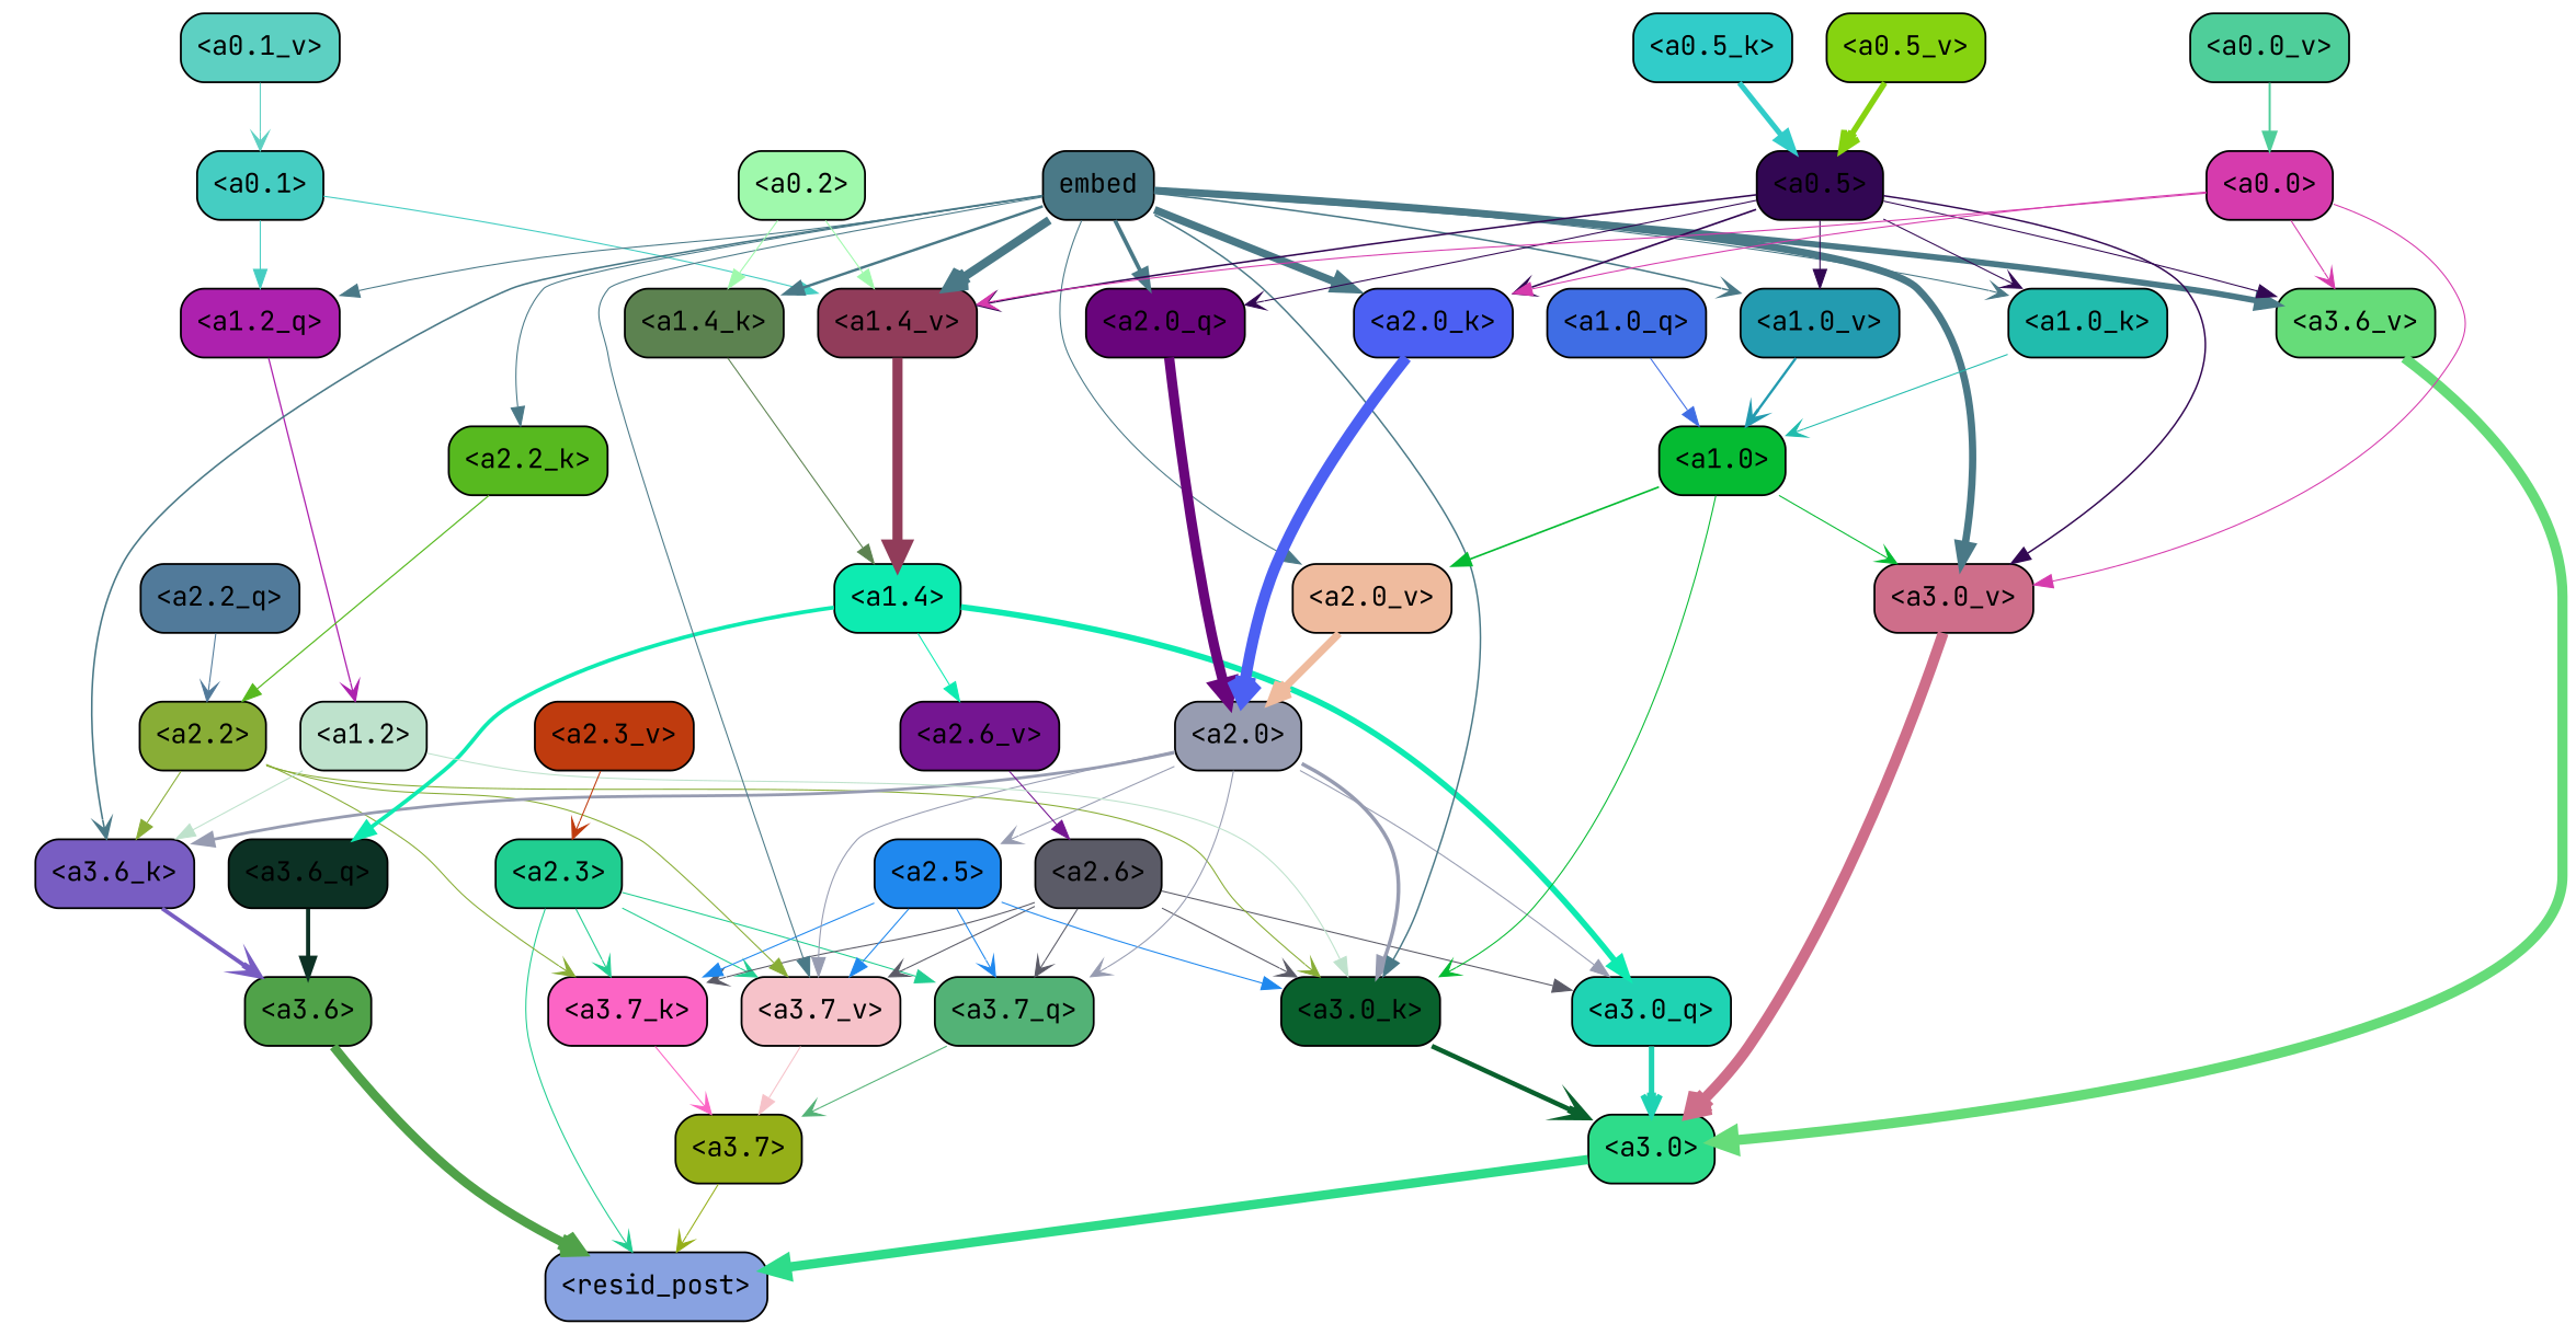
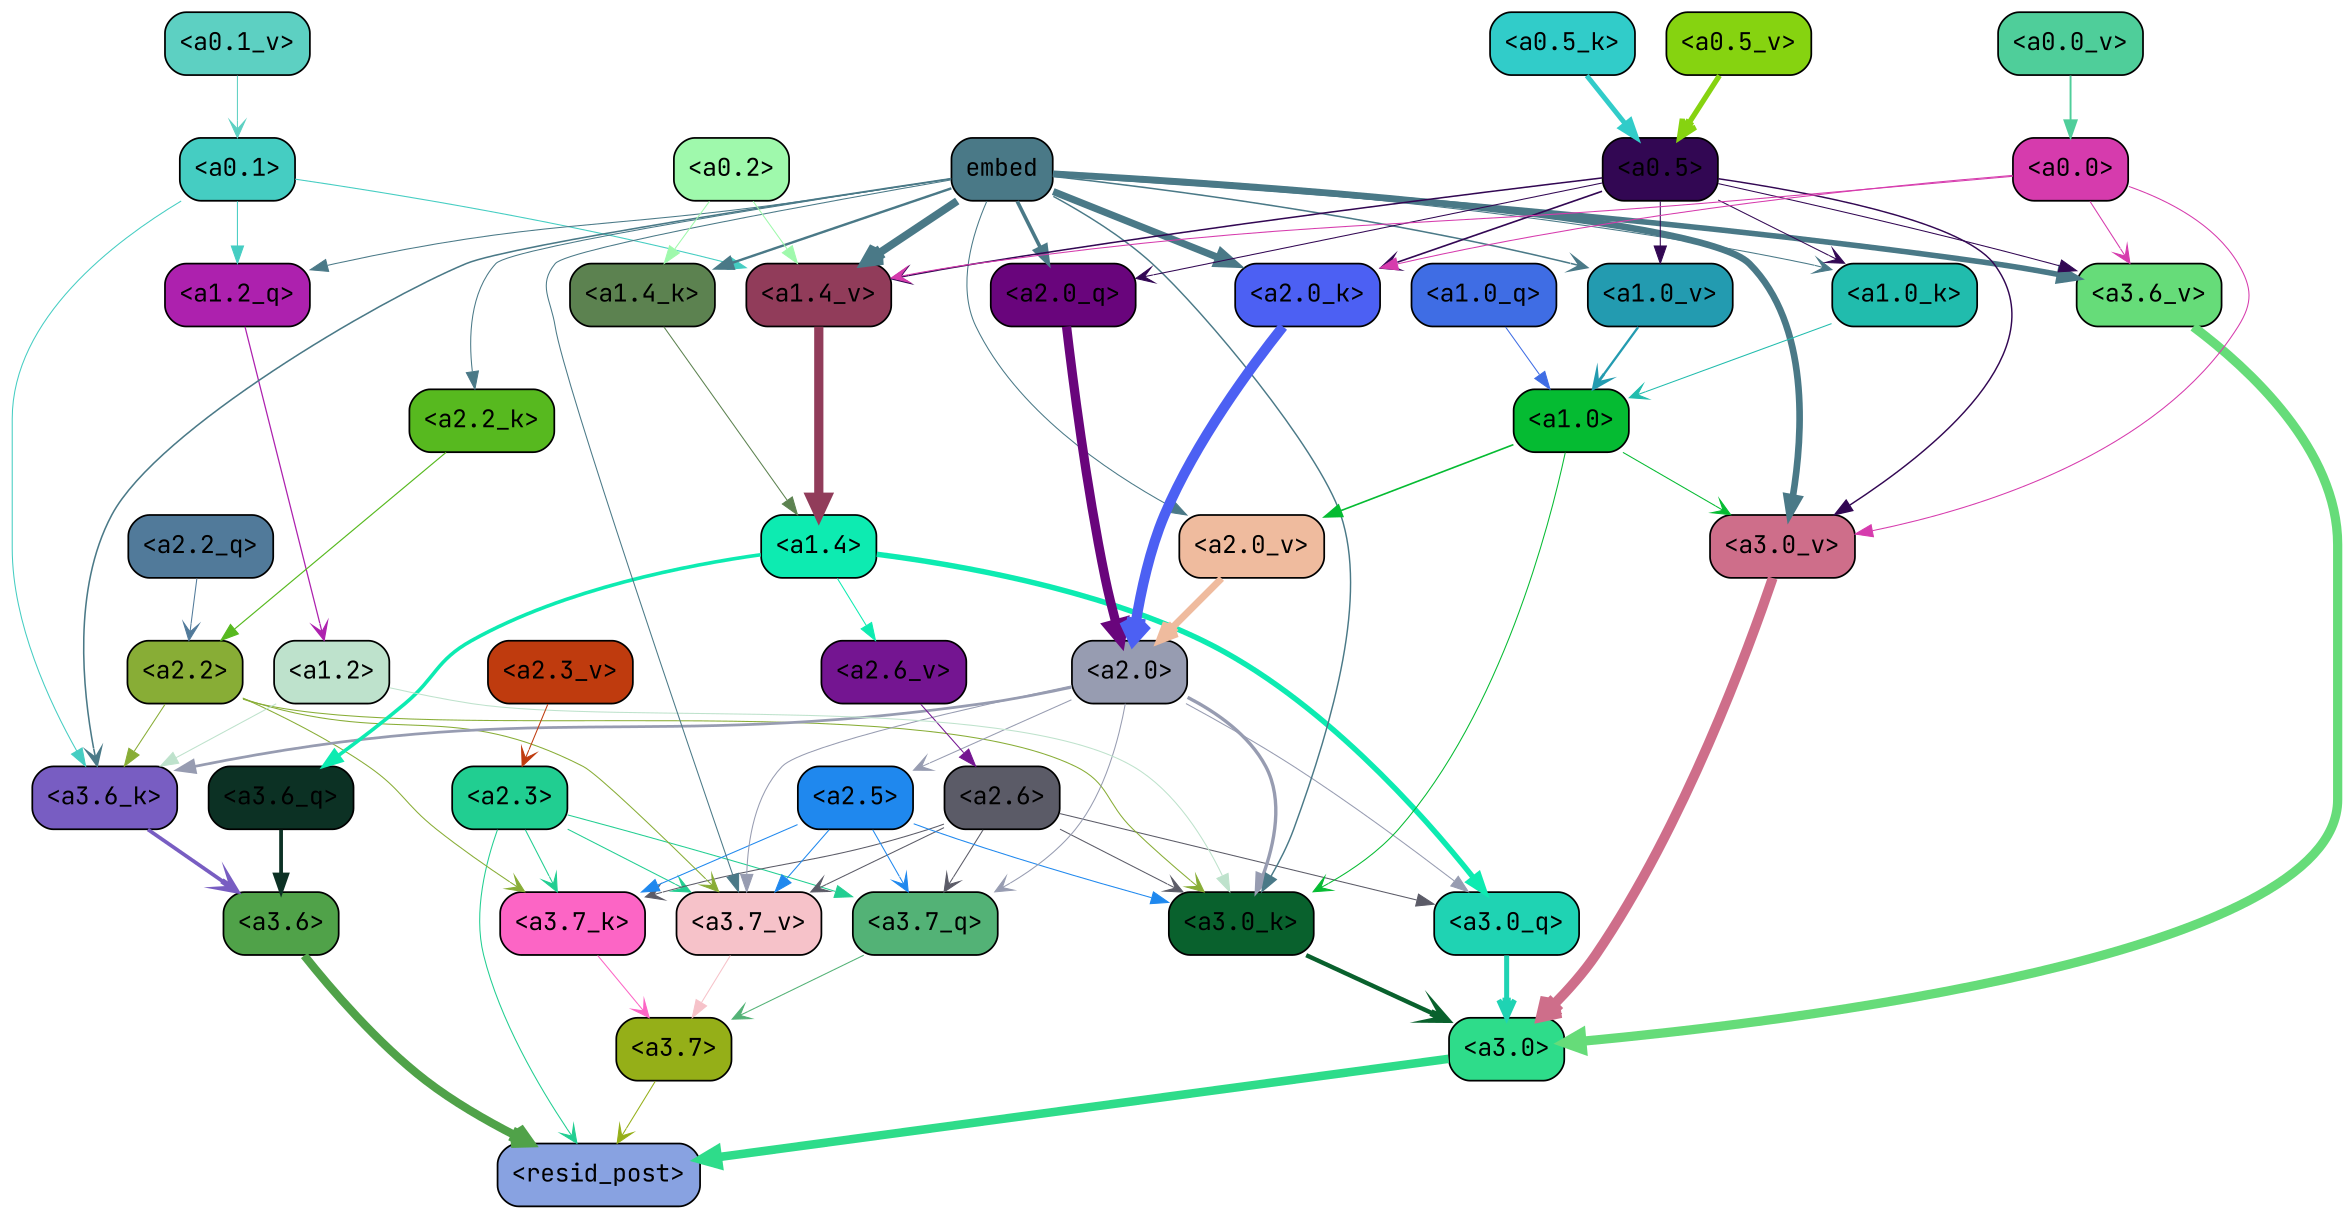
  strict digraph {
    fontname="JetBrains Mono"
    splines=true
    node [color=black fontname="JetBrains Mono" shape=box style="filled, rounded"]
    edge [arrowhead=normal color="#4a7987" fontname="JetBrains Mono" penwidth=0.6]
    "<a3.7>" [fillcolor="#95af18"]
    "<resid_post>" [fillcolor="#88a2e1"]
    "<a3.6>" [fillcolor="#50a249"]
    "<a3.0>" [fillcolor="#2edc8a"]
    "<a2.3>" [fillcolor="#21ce91"]
    "<a3.7_q>" [fillcolor="#53b276"]
    "<a3.7_k>" [fillcolor="#fc65c5"]
    "<a3.7_v>" [fillcolor="#f6c2c9"]
    "<a3.6_q>" [fillcolor="#0c3124"]
    "<a3.0_q>" [fillcolor="#1fd3b3"]
    "<a3.6_k>" [fillcolor="#785dc2"]
    "<a3.0_k>" [fillcolor="#09612d"]
    "<a3.6_v>" [fillcolor="#66dc79"]
    "<a3.0_v>" [fillcolor="#ce6e8a"]
    "<a2.6>" [fillcolor="#5b5b67"]
    "<a2.5>" [fillcolor="#1f88ee"]
    "<a2.2>" [fillcolor="#88ad36"]
    "<a2.0>" [fillcolor="#979cb1"]
    "<a1.4>" [fillcolor="#0debb1"]
    "<a2.6_v>" [fillcolor="#741591"]
    "<a2.0_v>" [fillcolor="#efbb9e"]
    "<a1.2>" [fillcolor="#bee2cc"]
    "<a0.1>" [fillcolor="#45cdc2"]
    "<a1.2_q>" [fillcolor="#ad21ae"]
    "<a1.4_v>" [fillcolor="#913c5a"]
    embed [fillcolor="#4a7987"]
    "<a2.0_q>" [fillcolor="#69057c"]
    "<a2.2_k>" [fillcolor="#57b91f"]
    "<a2.0_k>" [fillcolor="#4c60f3"]
    "<a1.4_k>" [fillcolor="#5c8250"]
    "<a1.0_k>" [fillcolor="#21bcad"]
    "<a1.0_v>" [fillcolor="#239bb0"]
    "<a1.0>" [fillcolor="#05bb32"]
    "<a0.5>" [fillcolor="#320753"]
    "<a0.0>" [fillcolor="#d63bad"]
    "<a2.2_q>" [fillcolor="#517a9a"]
    "<a2.3_v>" [fillcolor="#bf3b0e"]
    "<a1.0_q>" [fillcolor="#3f6de4"]
    "<a0.2>" [fillcolor="#9ff9ac"]
    "<a0.5_k>" [fillcolor="#31ccc9"]
    "<a0.5_v>" [fillcolor="#86d310"]
    "<a0.1_v>" [fillcolor="#5dd0c2"]
    "<a0.0_v>" [fillcolor="#4fce9a"]
    "<a3.7>" -> "<resid_post>" [arrowhead=vee color="#95af18"]
    "<a3.6>" -> "<resid_post>" [arrowhead=vee color="#50a249" penwidth=4.751592040061951]
    "<a3.0>" -> "<resid_post>" [color="#2edc8a" penwidth=4.904066681861877]
    "<a2.3>" -> "<resid_post>" [arrowhead=vee color="#21ce91"]
    "<a2.3>" -> "<a3.7_q>" [color="#21ce91"]
    "<a2.3>" -> "<a3.7_k>" [arrowhead=vee color="#21ce91" penwidth=0.6069068089127541]
    "<a2.3>" -> "<a3.7_v>" [arrowhead=vee color="#21ce91"]
    "<a3.7_q>" -> "<a3.7>" [arrowhead=vee color="#53b276"]
    "<a3.7_k>" -> "<a3.7>" [arrowhead=vee color="#fc65c5"]
    "<a3.7_v>" -> "<a3.7>" [color="#f6c2c9" arrowhead=""]
    "<a3.6_q>" -> "<a3.6>" [color="#0c3124" penwidth=2.160832464694977]
    "<a3.0_q>" -> "<a3.0>" [arrowhead=vee color="#1fd3b3" penwidth=2.870753765106201]
    "<a3.6_k>" -> "<a3.6>" [arrowhead=vee color="#785dc2" penwidth=2.13908451795578]
    "<a3.0_k>" -> "<a3.0>" [arrowhead=vee color="#09612d" penwidth=2.520303964614868]
    "<a3.6_v>" -> "<a3.0>" [color="#66dc79" penwidth=5.297133803367615]
    "<a3.0_v>" -> "<a3.0>" [arrowhead=vee color="#ce6e8a" penwidth=5.680712580680847]
    "<a2.6>" -> "<a3.7_q>" [arrowhead=vee color="#5b5b67"]
    "<a2.6>" -> "<a3.7_k>" [arrowhead=vee color="#5b5b67"]
    "<a2.6>" -> "<a3.7_v>" [arrowhead=vee color="#5b5b67"]
    "<a2.6>" -> "<a3.0_q>" [color="#5b5b67"]
    "<a2.6>" -> "<a3.0_k>" [arrowhead=vee color="#5b5b67"]
    "<a2.5>" -> "<a3.7_q>" [arrowhead=vee color="#1f88ee"]
    "<a2.5>" -> "<a3.7_k>" [color="#1f88ee"]
    "<a2.5>" -> "<a3.7_v>" [color="#1f88ee"]
    "<a2.5>" -> "<a3.0_k>" [color="#1f88ee"]
    "<a2.2>" -> "<a3.7_k>" [arrowhead=vee color="#88ad36"]
-   "<a2.2>" -> "<a3.7_v>" [color="#88ad36"]
+   "<a2.2>" -> "<a3.7_v>" [arrowhead=vee color="#88ad36"]
    "<a2.2>" -> "<a3.6_k>" [color="#88ad36"]
    "<a2.2>" -> "<a3.0_k>" [arrowhead=vee color="#88ad36"]
    "<a2.0>" -> "<a3.7_q>" [arrowhead=vee color="#979cb1"]
    "<a2.0>" -> "<a3.7_v>" [color="#979cb1"]
    "<a2.0>" -> "<a3.0_q>" [color="#979cb1"]
    "<a2.0>" -> "<a3.6_k>" [color="#979cb1" penwidth=1.564806342124939]
    "<a2.0>" -> "<a3.0_k>" [color="#979cb1" penwidth=1.9353990852832794]
    "<a2.0>" -> "<a2.5>" [arrowhead=vee color="#979cb1"]
    "<a1.4>" -> "<a3.6_q>" [color="#0debb1" penwidth=2.0727532356977463]
    "<a1.4>" -> "<a3.0_q>" [color="#0debb1" penwidth=3.1279823780059814]
    "<a1.4>" -> "<a2.6_v>" [color="#0debb1"]
    "<a2.6_v>" -> "<a2.6>" [color="#741591"]
    "<a2.0_v>" -> "<a2.0>" [arrowhead=vee color="#efbb9e" penwidth=3.9621697664260864]
    "<a1.2>" -> "<a3.6_k>" [color="#bee2cc" arrowhead=""]
    "<a1.2>" -> "<a3.0_k>" [color="#bee2cc" arrowhead=""]
+   "<a0.1>" -> "<a3.6_k>" [color="#45cdc2"]
    "<a0.1>" -> "<a1.2_q>" [color="#45cdc2"]
    "<a0.1>" -> "<a1.4_v>" [color="#45cdc2" penwidth=0.6202214732766151]
    "<a1.2_q>" -> "<a1.2>" [arrowhead=vee color="#ad21ae" penwidth=0.7185482024215162]
    "<a1.4_v>" -> "<a1.4>" [color="#913c5a" penwidth=5.280138969421387]
    embed -> "<a3.7_v>"
    embed -> "<a3.6_k>" [arrowhead=vee penwidth=0.8915999233722687]
    embed -> "<a3.0_k>" [penwidth=0.832088902592659]
    embed -> "<a3.6_v>" [penwidth=3.1840110421180725]
    embed -> "<a3.0_v>" [penwidth=3.8132747188210487]
    embed -> "<a2.0_v>"
    embed -> "<a1.2_q>"
    embed -> "<a1.4_v>" [arrowhead=vee penwidth=4.4888065457344055]
    embed -> "<a2.0_q>" [penwidth=2.084651827812195]
    embed -> "<a2.2_k>"
    embed -> "<a2.0_k>" [penwidth=4.084526404738426]
    embed -> "<a1.4_k>" [penwidth=1.3912410736083984]
    embed -> "<a1.0_k>" [arrowhead=vee]
    embed -> "<a1.0_v>" [arrowhead=vee penwidth=0.8796700537204742]
    "<a2.0_q>" -> "<a2.0>" [color="#69057c" penwidth=5.29856276512146]
    "<a2.2_k>" -> "<a2.2>" [color="#57b91f" penwidth=0.6722683310508728]
    "<a2.0_k>" -> "<a2.0>" [arrowhead=vee color="#4c60f3" penwidth=5.859246134757996]
    "<a1.4_k>" -> "<a1.4>" [color="#5c8250"]
    "<a1.0_k>" -> "<a1.0>" [arrowhead=vee color="#21bcad"]
    "<a1.0_v>" -> "<a1.0>" [arrowhead=vee color="#239bb0" penwidth=1.318962275981903]
    "<a1.0>" -> "<a3.0_k>" [arrowhead=vee color="#05bb32"]
    "<a1.0>" -> "<a3.0_v>" [arrowhead=vee color="#05bb32"]
    "<a1.0>" -> "<a2.0_v>" [color="#05bb32" penwidth=0.9450988052412868]
    "<a0.5>" -> "<a3.6_v>" [color="#320753"]
    "<a0.5>" -> "<a3.0_v>" [color="#320753" penwidth=0.8331108838319778]
    "<a0.5>" -> "<a1.4_v>" [arrowhead=vee color="#320753" penwidth=0.8757842034101486]
    "<a0.5>" -> "<a2.0_q>" [arrowhead=vee color="#320753"]
    "<a0.5>" -> "<a2.0_k>" [arrowhead=vee color="#320753" penwidth=0.9412797391414642]
    "<a0.5>" -> "<a1.0_k>" [arrowhead=vee color="#320753"]
    "<a0.5>" -> "<a1.0_v>" [color="#320753"]
    "<a0.0>" -> "<a3.6_v>" [arrowhead=vee color="#d63bad"]
    "<a0.0>" -> "<a3.0_v>" [color="#d63bad"]
    "<a0.0>" -> "<a1.4_v>" [arrowhead=vee color="#d63bad"]
    "<a0.0>" -> "<a2.0_k>" [color="#d63bad"]
    "<a2.2_q>" -> "<a2.2>" [arrowhead=vee color="#517a9a"]
    "<a2.3_v>" -> "<a2.3>" [arrowhead=vee color="#bf3b0e"]
    "<a1.0_q>" -> "<a1.0>" [color="#3f6de4"]
    "<a0.2>" -> "<a1.4_v>" [color="#9ff9ac" arrowhead=""]
    "<a0.2>" -> "<a1.4_k>" [color="#9ff9ac" arrowhead=""]
    "<a0.5_k>" -> "<a0.5>" [color="#31ccc9" penwidth=2.833264708518982]
    "<a0.5_v>" -> "<a0.5>" [arrowhead=vee color="#86d310" penwidth=3.0403636693954468]
    "<a0.1_v>" -> "<a0.1>" [arrowhead=vee color="#5dd0c2"]
    "<a0.0_v>" -> "<a0.0>" [color="#4fce9a" penwidth=1.1078208088874817]
  }
